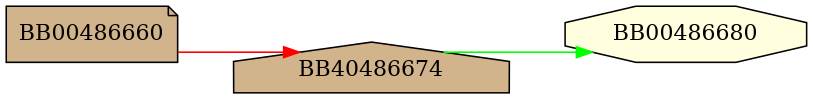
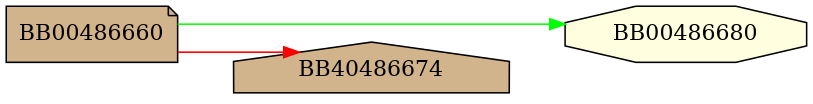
  digraph {
    rankdir=LR
    splines=ortho
    node [fillcolor=tan style=filled]
    BB00486660 [shape=note]
    BB00486680 [fillcolor=lightyellow shape=octagon]
    n3 [label=BB40486674 shape=house]
-   n3 -> BB00486680 [color=green]
+   BB00486660 -> BB00486680 [color=green]
    BB00486660 -> n3 [color=red]
  }
